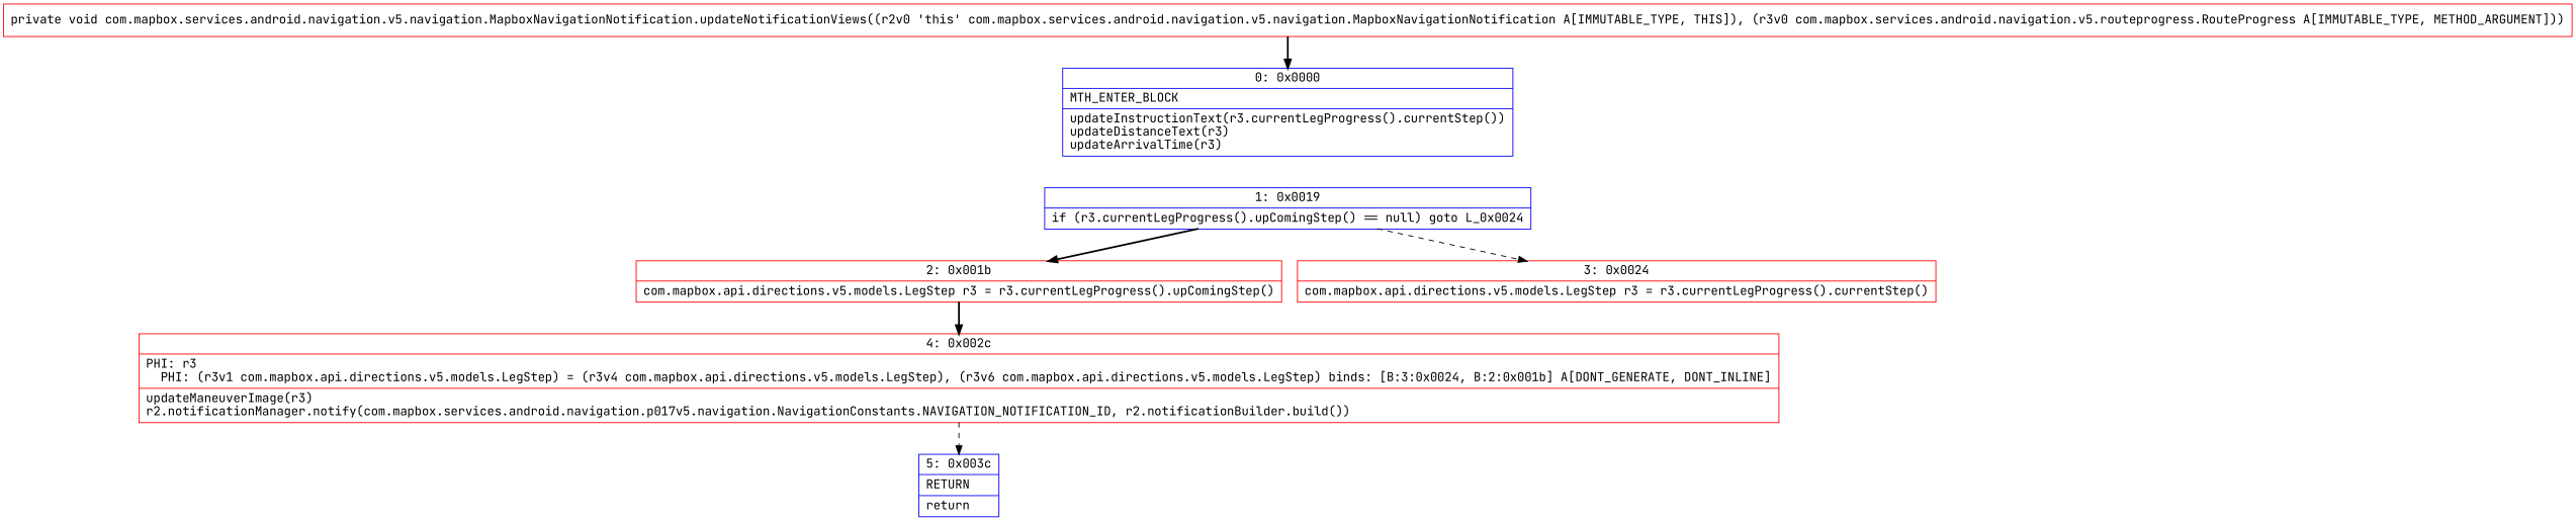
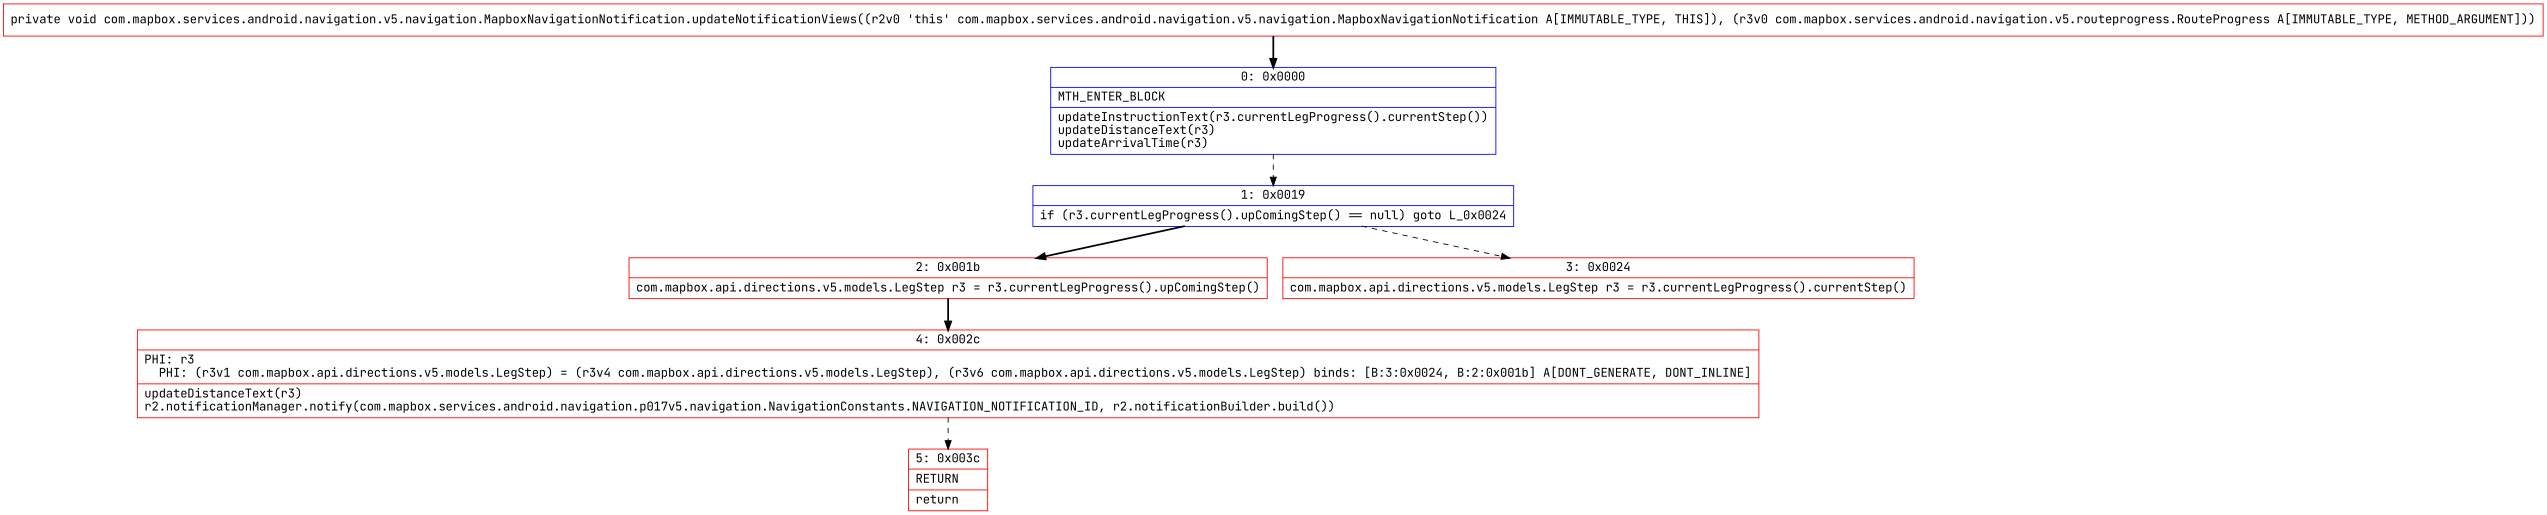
  digraph {
    fontname="JetBrains Mono"
    node [color=red fontname="JetBrains Mono" shape=record]
    edge [fontname="JetBrains Mono" style=dashed]
    n1 [color=blue label="{0\:\ 0x0000|MTH_ENTER_BLOCK\l|updateInstructionText(r3.currentLegProgress().currentStep())\lupdateDistanceText(r3)\lupdateArrivalTime(r3)\l}"]
    n2 [color=blue label="{1\:\ 0x0019|if (r3.currentLegProgress().upComingStep() == null) goto L_0x0024\l}"]
    n3 [label="{2\:\ 0x001b|com.mapbox.api.directions.v5.models.LegStep r3 = r3.currentLegProgress().upComingStep()\l}"]
    n4 [label="{3\:\ 0x0024|com.mapbox.api.directions.v5.models.LegStep r3 = r3.currentLegProgress().currentStep()\l}"]
-   n5 [label="{4\:\ 0x002c|PHI: r3 \l  PHI: (r3v1 com.mapbox.api.directions.v5.models.LegStep) = (r3v4 com.mapbox.api.directions.v5.models.LegStep), (r3v6 com.mapbox.api.directions.v5.models.LegStep) binds: [B:3:0x0024, B:2:0x001b] A[DONT_GENERATE, DONT_INLINE]\l|updateManeuverImage(r3)\lr2.notificationManager.notify(com.mapbox.services.android.navigation.p017v5.navigation.NavigationConstants.NAVIGATION_NOTIFICATION_ID, r2.notificationBuilder.build())\l}"]
-   n6 [color=blue label="{5\:\ 0x003c|RETURN\l|return\l}"]
+   n5 [label="{4\:\ 0x002c|PHI: r3 \l  PHI: (r3v1 com.mapbox.api.directions.v5.models.LegStep) = (r3v4 com.mapbox.api.directions.v5.models.LegStep), (r3v6 com.mapbox.api.directions.v5.models.LegStep) binds: [B:3:0x0024, B:2:0x001b] A[DONT_GENERATE, DONT_INLINE]\l|updateDistanceText(r3)\lr2.notificationManager.notify(com.mapbox.services.android.navigation.p017v5.navigation.NavigationConstants.NAVIGATION_NOTIFICATION_ID, r2.notificationBuilder.build())\l}"]
+   n6 [label="{5\:\ 0x003c|RETURN\l|return\l}"]
    n7 [label="{private void com.mapbox.services.android.navigation.v5.navigation.MapboxNavigationNotification.updateNotificationViews((r2v0 'this' com.mapbox.services.android.navigation.v5.navigation.MapboxNavigationNotification A[IMMUTABLE_TYPE, THIS]), (r3v0 com.mapbox.services.android.navigation.v5.routeprogress.RouteProgress A[IMMUTABLE_TYPE, METHOD_ARGUMENT])) }"]
+   n1 -> n2
    n2 -> n3 [style=bold]
    n2 -> n4
    n3 -> n5 [style=bold]
    n5 -> n6
    n7 -> n1 [style=bold]
  }
